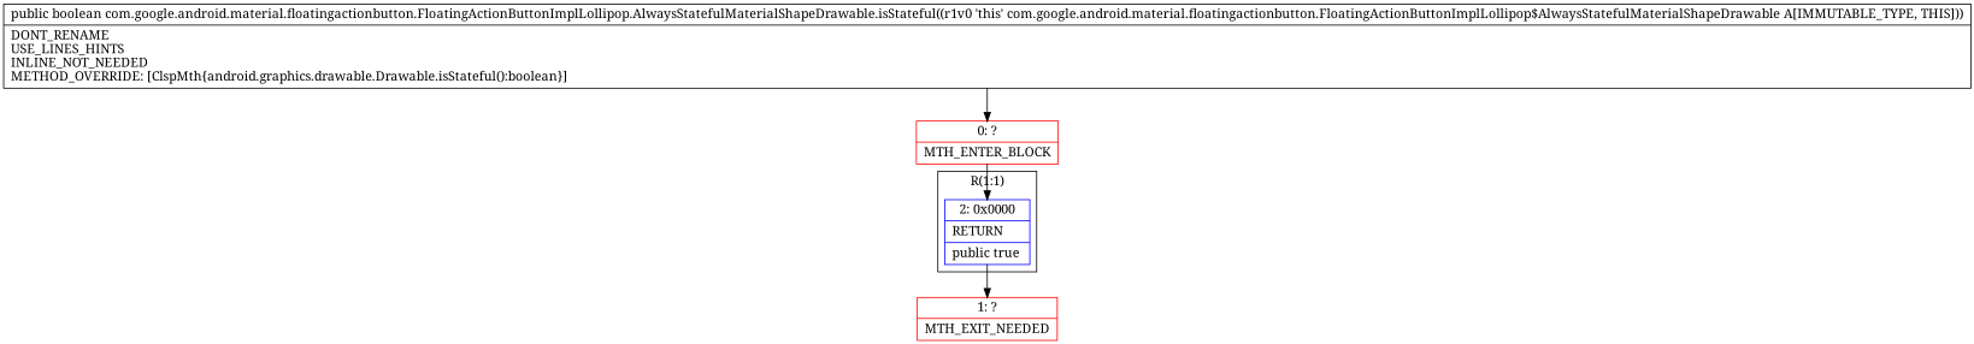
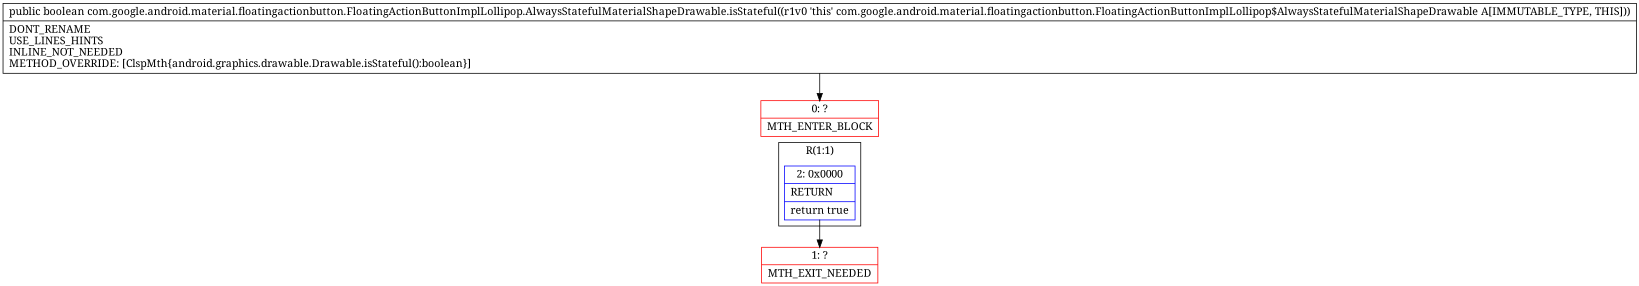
  digraph {
    fontname="Noto Serif"
    node [color=red fontname="Noto Serif" shape=record]
    edge [fontname="Noto Serif"]
-   n1 [color=blue label="{2\:\ 0x0000|RETURN\l|public true\l}"]
+   n1 [color=blue label="{2\:\ 0x0000|RETURN\l|return true\l}"]
    n2 [label="{1\:\ ?|MTH_EXIT_NEEDED\l}"]
    n3 [label="{0\:\ ?|MTH_ENTER_BLOCK\l}"]
    n4 [label="{public boolean com.google.android.material.floatingactionbutton.FloatingActionButtonImplLollipop.AlwaysStatefulMaterialShapeDrawable.isStateful((r1v0 'this' com.google.android.material.floatingactionbutton.FloatingActionButtonImplLollipop$AlwaysStatefulMaterialShapeDrawable A[IMMUTABLE_TYPE, THIS]))  | DONT_RENAME\lUSE_LINES_HINTS\lINLINE_NOT_NEEDED\lMETHOD_OVERRIDE: [ClspMth\{android.graphics.drawable.Drawable.isStateful():boolean\}]\l}" color=""]
    subgraph cluster_1 {
      label="R(1:1)"
      n1
    }
    n1 -> n2
-   n3 -> n1
    n4 -> n3
  }
